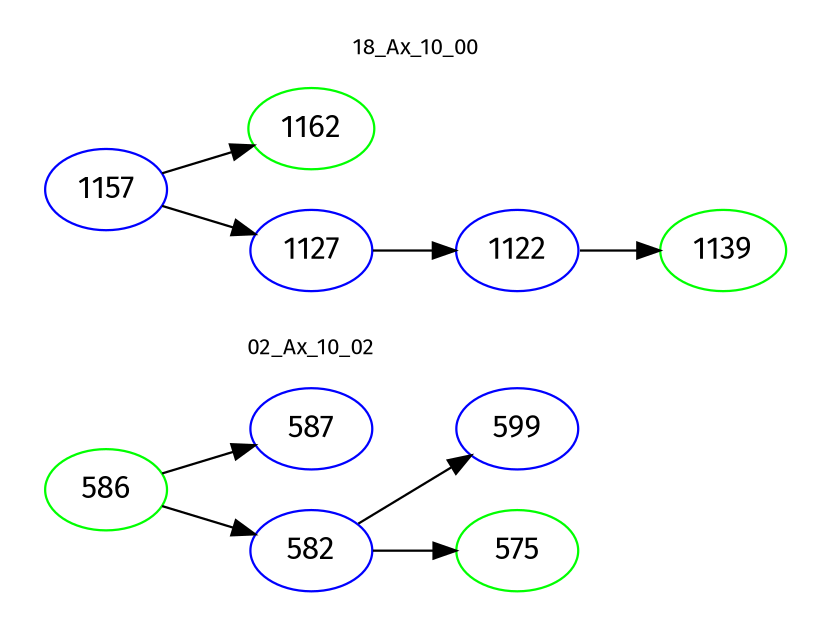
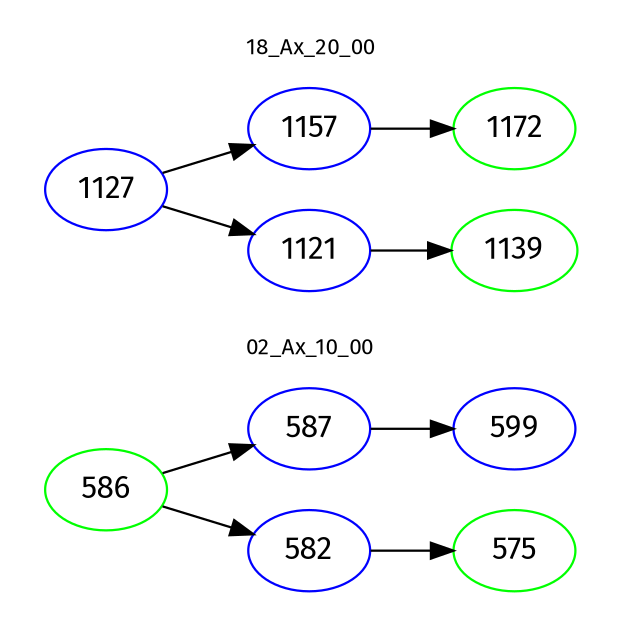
  digraph {
    fontname="Fira Sans"
    rankdir=LR
    node [color=blue fontname="Fira Sans"]
    edge [color=black fontname="Fira Sans"]
    n1 [color=green label=586]
    n2 [label=582]
    n3 [label=587]
    n4 [color=green label=575]
    n5 [label=599]
    n6 [label=1127]
-   n7 [label=1122]
+   n7 [label=1121]
    n8 [label=1157]
    n9 [color=green label=1139]
-   n10 [color=green label=1162]
+   n10 [color=green label=1172]
    subgraph cluster_1 {
      color=white
      fontsize=10
-     label="02_Ax_10_02"
+     label="02_Ax_10_00"
      n1
      n2
      n3
      n4
      n5
    }
    subgraph cluster_2 {
      color=white
      fontsize=10
-     label="18_Ax_10_00"
+     label="18_Ax_20_00"
      n6
      n7
      n8
      n9
      n10
    }
    n1 -> n2
    n1 -> n3
    n2 -> n4
-   n2 -> n5
+   n3 -> n5
    n6 -> n7
-   n8 -> n6
+   n6 -> n8
    n7 -> n9
    n8 -> n10
  }
